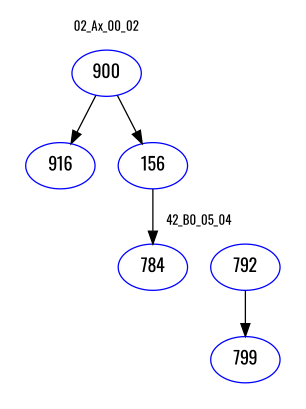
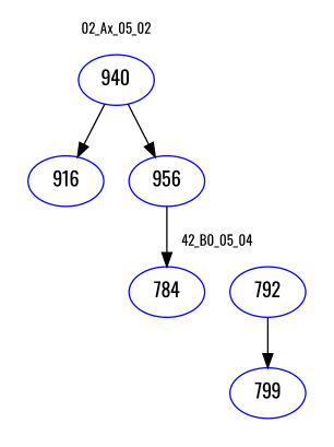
  digraph {
    fontname=Oswald
    node [color=blue fontname=Oswald]
    edge [color=black fontname=Oswald]
-   n1 [label=900]
+   n1 [label=940]
    n2 [label=916]
-   n3 [label=156]
+   n3 [label=956]
    n4 [label=792]
    n5 [label=784]
    n6 [label=799]
    subgraph cluster_1 {
      color=white
      fontsize=10
-     label="02_Ax_00_02"
+     label="02_Ax_05_02"
      n1
      n2
      n3
    }
    subgraph cluster_2 {
      color=white
      fontsize=10
      label="42_B0_05_04"
      n4
      n5
      n6
    }
    n1 -> n2
    n1 -> n3
    n3 -> n5
    n4 -> n6
  }
